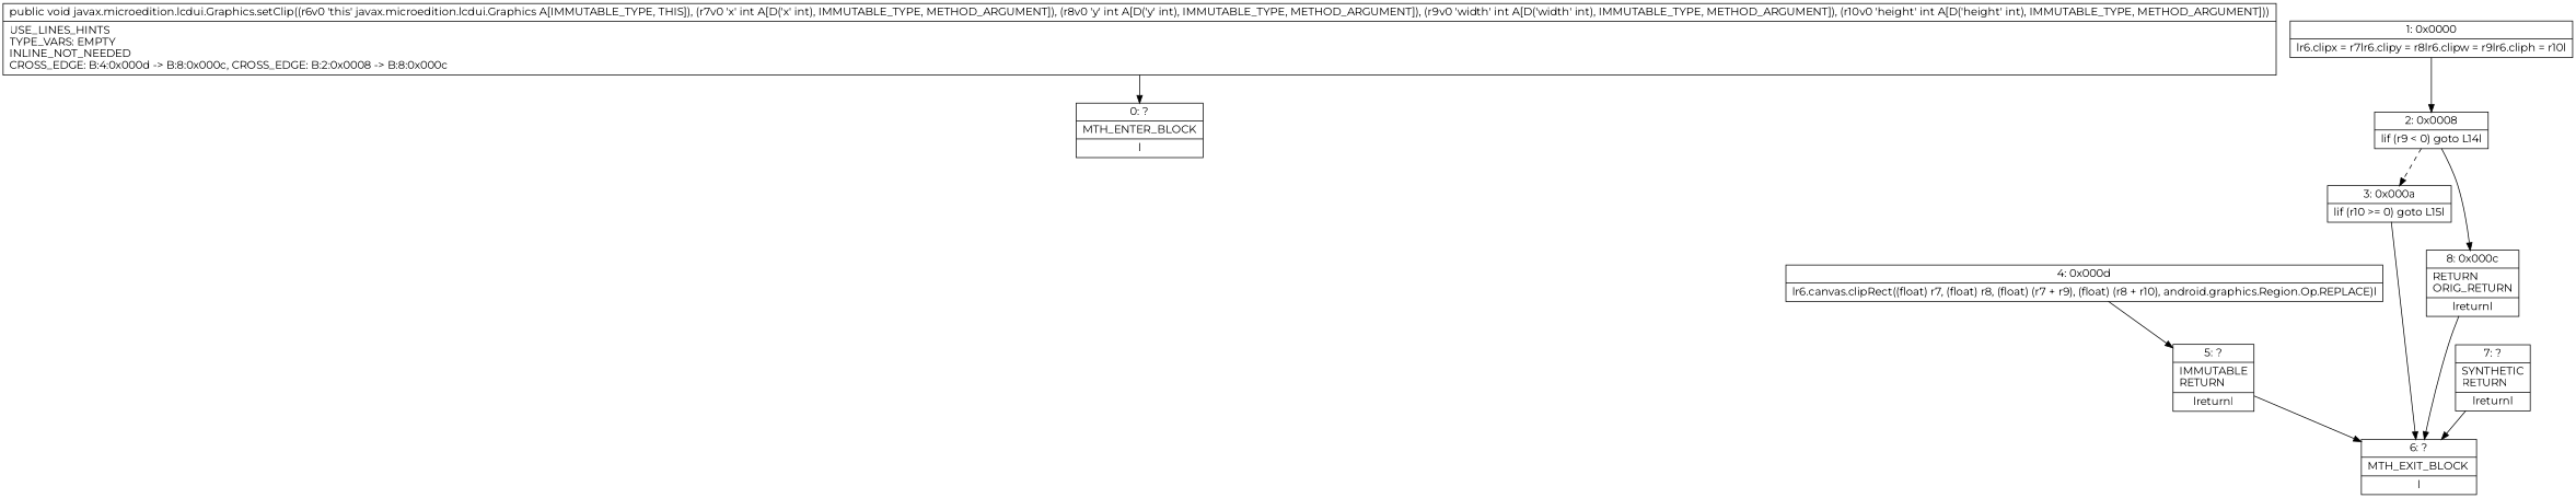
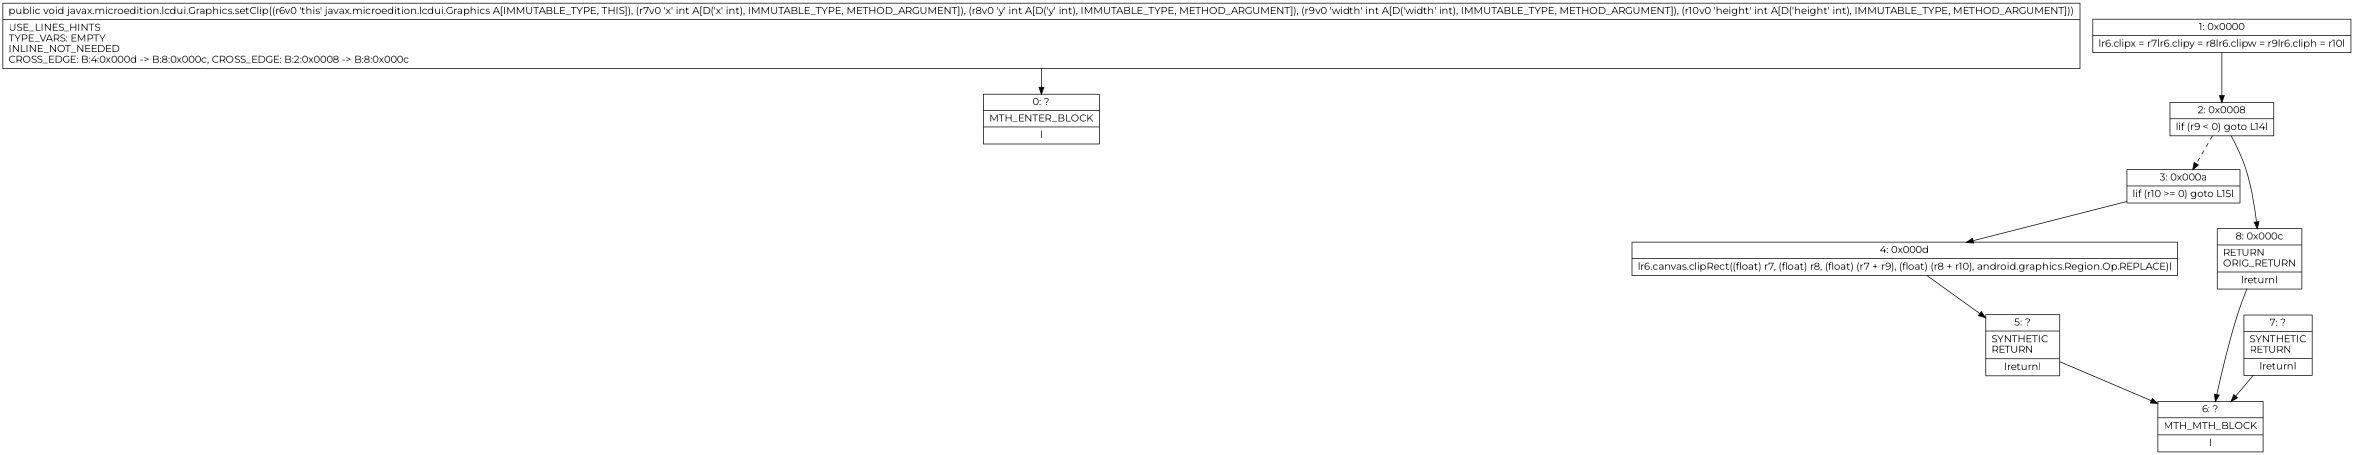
  digraph {
    fontname=Montserrat
    node [fontname=Montserrat shape=record]
    edge [fontname=Montserrat]
    n1 [label="{0\:\ ?|MTH_ENTER_BLOCK\l|l}"]
    n2 [label="{1\:\ 0x0000|lr6.clipx = r7lr6.clipy = r8lr6.clipw = r9lr6.cliph = r10l}"]
    n3 [label="{2\:\ 0x0008|lif (r9 \< 0) goto L14l}"]
    n4 [label="{3\:\ 0x000a|lif (r10 \>= 0) goto L15l}"]
    n5 [label="{8\:\ 0x000c|RETURN\lORIG_RETURN\l|lreturnl}"]
    n6 [label="{4\:\ 0x000d|lr6.canvas.clipRect((float) r7, (float) r8, (float) (r7 + r9), (float) (r8 + r10), android.graphics.Region.Op.REPLACE)l}"]
-   n7 [label="{6\:\ ?|MTH_EXIT_BLOCK\l|l}"]
-   n8 [label="{5\:\ ?|IMMUTABLE\lRETURN\l|lreturnl}"]
+   n7 [label="{6\:\ ?|MTH_MTH_BLOCK\l|l}"]
+   n8 [label="{5\:\ ?|SYNTHETIC\lRETURN\l|lreturnl}"]
    n9 [label="{7\:\ ?|SYNTHETIC\lRETURN\l|lreturnl}"]
    n10 [label="{public void javax.microedition.lcdui.Graphics.setClip((r6v0 'this' javax.microedition.lcdui.Graphics A[IMMUTABLE_TYPE, THIS]), (r7v0 'x' int A[D('x' int), IMMUTABLE_TYPE, METHOD_ARGUMENT]), (r8v0 'y' int A[D('y' int), IMMUTABLE_TYPE, METHOD_ARGUMENT]), (r9v0 'width' int A[D('width' int), IMMUTABLE_TYPE, METHOD_ARGUMENT]), (r10v0 'height' int A[D('height' int), IMMUTABLE_TYPE, METHOD_ARGUMENT]))  | USE_LINES_HINTS\lTYPE_VARS: EMPTY\lINLINE_NOT_NEEDED\lCROSS_EDGE: B:4:0x000d \-\> B:8:0x000c, CROSS_EDGE: B:2:0x0008 \-\> B:8:0x000c\l}"]
    n2 -> n3
    n3 -> n4 [style=dashed]
    n3 -> n5
-   n4 -> n7
+   n4 -> n6
    n5 -> n7
    n6 -> n8
    n8 -> n7
    n9 -> n7
    n10 -> n1
  }
